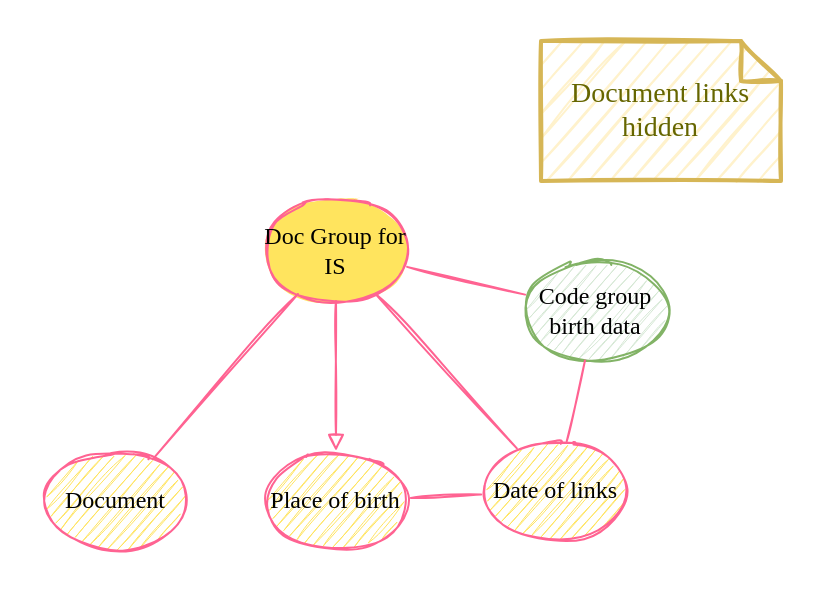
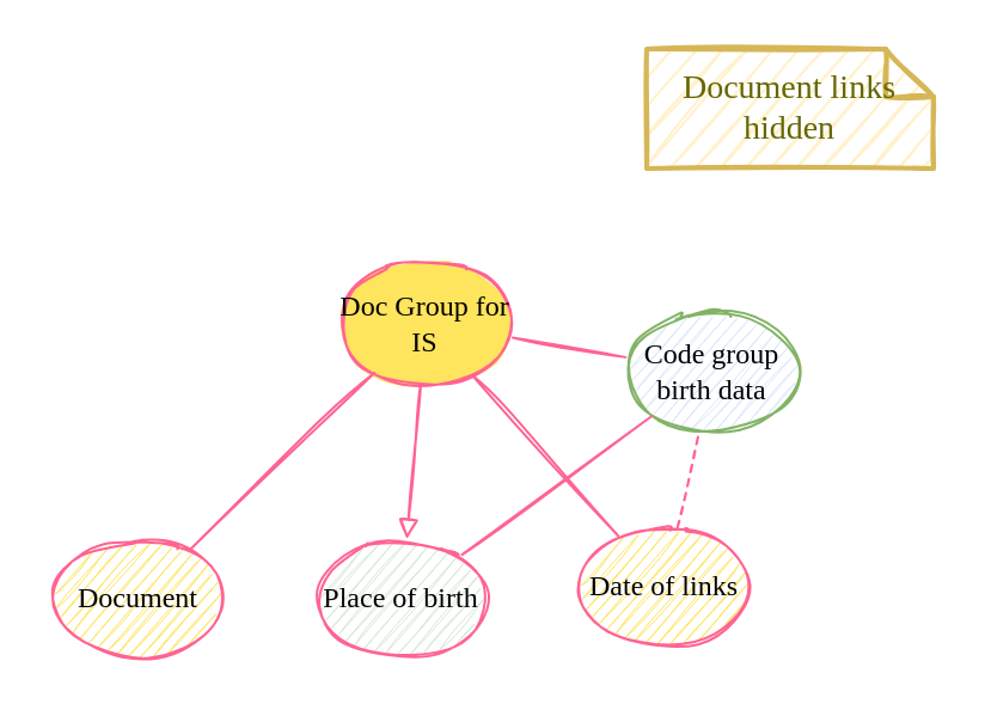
  <mxCell id="0" />
  <mxCell id="1" parent="0" />
  <mxCell id="2" value="" style="edgeStyle=none;rounded=1;html=1;labelBackgroundColor=none;startArrow=none;startFill=0;startSize=5;endArrow=none;endFill=0;endSize=5;jettySize=auto;orthogonalLoop=1;strokeWidth=1;fontFamily=Comic Sans MS;fontSize=12;sketch=1;shadow=0;strokeColor=#FF6392;" parent="1" source="3" target="8" edge="1"><mxGeometry relative="1" as="geometry"><mxPoint x="271.507" y="214.206" as="sourcePoint" /></mxGeometry></mxCell>
- <mxCell id="3" value="Doc Group for IS" style="ellipse;whiteSpace=wrap;html=1;rounded=0;shadow=0;comic=0;labelBackgroundColor=none;strokeWidth=1;fontFamily=Comic Sans MS;fontSize=12;align=center;fillColor=#FFE45E;sketch=1;fillStyle=solid;strokeColor=#FF6392;" parent="1" vertex="1"><mxGeometry x="130" y="100" width="75" height="50" as="geometry" /></mxCell>
+ <mxCell id="3" value="Doc Group for IS" style="ellipse;whiteSpace=wrap;html=1;rounded=0;shadow=0;comic=0;labelBackgroundColor=none;strokeWidth=1;fontFamily=Comic Sans MS;fontSize=12;align=center;fillColor=#FFE45E;sketch=1;fillStyle=solid;strokeColor=#FF6392;" parent="1" vertex="1"><mxGeometry x="140" y="110" width="75" height="50" as="geometry" /></mxCell>
  <mxCell id="4" value="" style="edgeStyle=none;rounded=0;orthogonalLoop=1;jettySize=auto;html=1;endArrow=block;endFill=0;sketch=1;strokeColor=#FF6392;" parent="1" source="3" target="6" edge="1"><mxGeometry relative="1" as="geometry"><mxPoint x="132.456" y="249.781" as="sourcePoint" /></mxGeometry></mxCell>
  <mxCell id="5" value="" style="edgeStyle=none;rounded=0;orthogonalLoop=1;jettySize=auto;html=1;endArrow=none;endFill=0;sketch=1;strokeColor=#FF6392;" parent="1" source="3" target="7" edge="1"><mxGeometry relative="1" as="geometry"><mxPoint x="108.247" y="246.453" as="sourcePoint" /></mxGeometry></mxCell>
- <mxCell id="6" value="Place of birth" style="ellipse;whiteSpace=wrap;html=1;rounded=0;shadow=0;comic=0;labelBackgroundColor=none;strokeWidth=1;fontFamily=Comic Sans MS;fontSize=12;align=center;sketch=1;fillColor=#FFE45E;strokeColor=#FF6392;" parent="1" vertex="1"><mxGeometry x="130" y="225" width="75" height="50" as="geometry" /></mxCell>
+ <mxCell id="6" value="Place of birth" style="ellipse;whiteSpace=wrap;html=1;rounded=0;shadow=0;comic=0;labelBackgroundColor=none;strokeWidth=1;fontFamily=Comic Sans MS;fontSize=12;align=center;sketch=1;fillColor=#d5e8d4;strokeColor=#FF6392;" parent="1" vertex="1"><mxGeometry x="130" y="225" width="75" height="50" as="geometry" /></mxCell>
  <mxCell id="7" value="Document" style="ellipse;whiteSpace=wrap;html=1;rounded=0;shadow=0;comic=0;labelBackgroundColor=none;strokeWidth=1;fontFamily=Comic Sans MS;fontSize=12;align=center;sketch=1;fillColor=#FFE45E;strokeColor=#FF6392;" parent="1" vertex="1"><mxGeometry x="20" y="225" width="75" height="50" as="geometry" /></mxCell>
  <mxCell id="8" value="&lt;span&gt;Date of links&lt;/span&gt;" style="ellipse;whiteSpace=wrap;html=1;rounded=0;shadow=0;comic=0;labelBackgroundColor=none;strokeWidth=1;fontFamily=Comic Sans MS;fontSize=12;align=center;sketch=1;fillStyle=hachure;fillColor=#FFE45E;strokeColor=#FF6392;" vertex="1" parent="1"><mxGeometry x="240" y="220" width="75" height="50" as="geometry" /></mxCell>
- <mxCell id="9" value="Code group birth data" style="ellipse;whiteSpace=wrap;html=1;rounded=0;shadow=0;comic=0;labelBackgroundColor=none;strokeWidth=1;fontFamily=Comic Sans MS;fontSize=12;align=center;sketch=1;fillColor=#d5e8d4;strokeColor=#82b366;" vertex="1" parent="1"><mxGeometry x="260" y="130" width="75" height="50" as="geometry" /></mxCell>
- <mxCell id="10" value="" style="edgeStyle=none;rounded=1;html=1;labelBackgroundColor=none;startArrow=none;startFill=0;startSize=5;endArrow=none;endFill=0;endSize=5;jettySize=auto;orthogonalLoop=1;strokeWidth=1;fontFamily=Comic Sans MS;fontSize=12;sketch=1;shadow=0;strokeColor=#FF6392;" edge="1" parent="1" source="6" target="8"><mxGeometry relative="1" as="geometry"><mxPoint x="281.507" y="224.206" as="sourcePoint" /><mxPoint x="333.493" y="265.794" as="targetPoint" /></mxGeometry></mxCell>
- <mxCell id="11" value="" style="edgeStyle=none;rounded=1;html=1;labelBackgroundColor=none;startArrow=none;startFill=0;startSize=5;endArrow=none;endFill=0;endSize=5;jettySize=auto;orthogonalLoop=1;strokeWidth=1;fontFamily=Comic Sans MS;fontSize=12;sketch=1;shadow=0;strokeColor=#FF6392;" edge="1" parent="1" source="8" target="9"><mxGeometry relative="1" as="geometry"><mxPoint x="186.382" y="350.945" as="sourcePoint" /><mxPoint x="253.786" y="388.92" as="targetPoint" /></mxGeometry></mxCell>
+ <mxCell id="9" value="Code group birth data" style="ellipse;whiteSpace=wrap;html=1;rounded=0;shadow=0;comic=0;labelBackgroundColor=none;strokeWidth=1;fontFamily=Comic Sans MS;fontSize=12;align=center;sketch=1;fillColor=#dae8fc;strokeColor=#82b366;" vertex="1" parent="1"><mxGeometry x="260" y="130" width="75" height="50" as="geometry" /></mxCell>
+ <mxCell id="10" value="" style="edgeStyle=none;rounded=1;html=1;labelBackgroundColor=none;startArrow=none;startFill=0;startSize=5;endArrow=none;endFill=0;endSize=5;jettySize=auto;orthogonalLoop=1;strokeWidth=1;fontFamily=Comic Sans MS;fontSize=12;sketch=1;shadow=0;strokeColor=#FF6392;" edge="1" parent="1" source="6" target="9"><mxGeometry relative="1" as="geometry"><mxPoint x="281.507" y="224.206" as="sourcePoint" /><mxPoint x="333.493" y="265.794" as="targetPoint" /></mxGeometry></mxCell>
+ <mxCell id="11" value="" style="edgeStyle=none;rounded=1;html=1;labelBackgroundColor=none;startArrow=none;startFill=0;startSize=5;endArrow=none;endFill=0;endSize=5;jettySize=auto;orthogonalLoop=1;strokeWidth=1;fontFamily=Comic Sans MS;fontSize=12;sketch=1;shadow=0;strokeColor=#FF6392;dashed=1;" edge="1" parent="1" source="8" target="9"><mxGeometry relative="1" as="geometry"><mxPoint x="186.382" y="350.945" as="sourcePoint" /><mxPoint x="253.786" y="388.92" as="targetPoint" /></mxGeometry></mxCell>
  <mxCell id="12" value="" style="edgeStyle=none;rounded=1;html=1;labelBackgroundColor=none;startArrow=none;startFill=0;startSize=5;endArrow=none;endFill=0;endSize=5;jettySize=auto;orthogonalLoop=1;strokeWidth=1;fontFamily=Comic Sans MS;fontSize=12;sketch=1;shadow=0;strokeColor=#FF6392;" edge="1" parent="1" source="3" target="9"><mxGeometry relative="1" as="geometry"><mxPoint x="197.081" y="156.321" as="sourcePoint" /><mxPoint x="267.946" y="233.668" as="targetPoint" /></mxGeometry></mxCell>
- <mxCell id="13" value="Document links&lt;br&gt;hidden" style="shape=note;strokeWidth=2;fontSize=14;size=20;whiteSpace=wrap;html=1;fillColor=#fff2cc;strokeColor=#d6b656;fontColor=#666600;shadow=0;sketch=1;fontFamily=Comic Sans MS;" vertex="1" parent="1"><mxGeometry x="270" y="20" width="120" height="70" as="geometry" /></mxCell>
+ <mxCell id="13" value="Document links&lt;br&gt;hidden" style="shape=note;strokeWidth=2;fontSize=14;size=20;whiteSpace=wrap;html=1;fillColor=#fff2cc;strokeColor=#d6b656;fontColor=#666600;shadow=0;sketch=1;fontFamily=Comic Sans MS;" vertex="1" parent="1"><mxGeometry x="270" y="20" width="120" height="50" as="geometry" /></mxCell>
